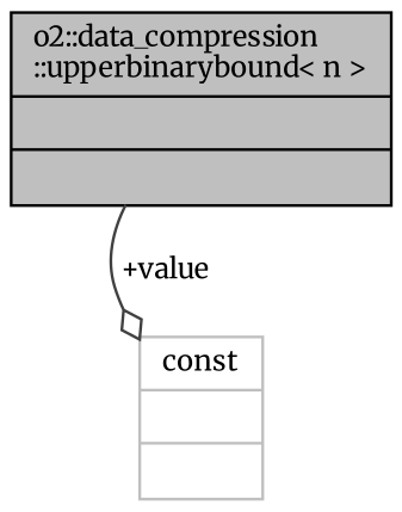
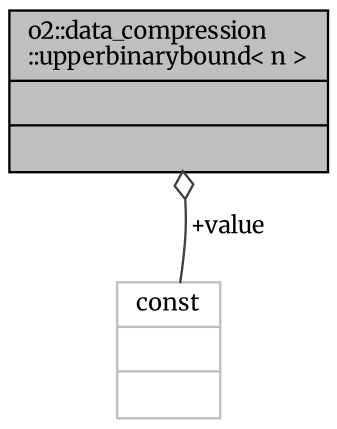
  digraph {
    fontname=Merriweather
    node [fontname=Merriweather fontsize=10 shape=record]
    n1 [color=black fillcolor=grey75 fontcolor=black height=0.2 label="{o2::data_compression\l::upperbinarybound\< n \>\n||}" style=filled width=0.4]
    n2 [color=grey75 height=0.2 label="{const\n||}" width=0.4]
-   n1 -> n2 [arrowhead=odiamond color=grey25 fontname=Merriweather fontsize=10 label=" +value" labelfontname=Helvetica labelfontsize=10 style=solid]
+   n2 -> n1 [arrowhead=odiamond color=grey25 fontname=Merriweather fontsize=10 label=" +value" labelfontname=Helvetica labelfontsize=10 style=solid]
  }
